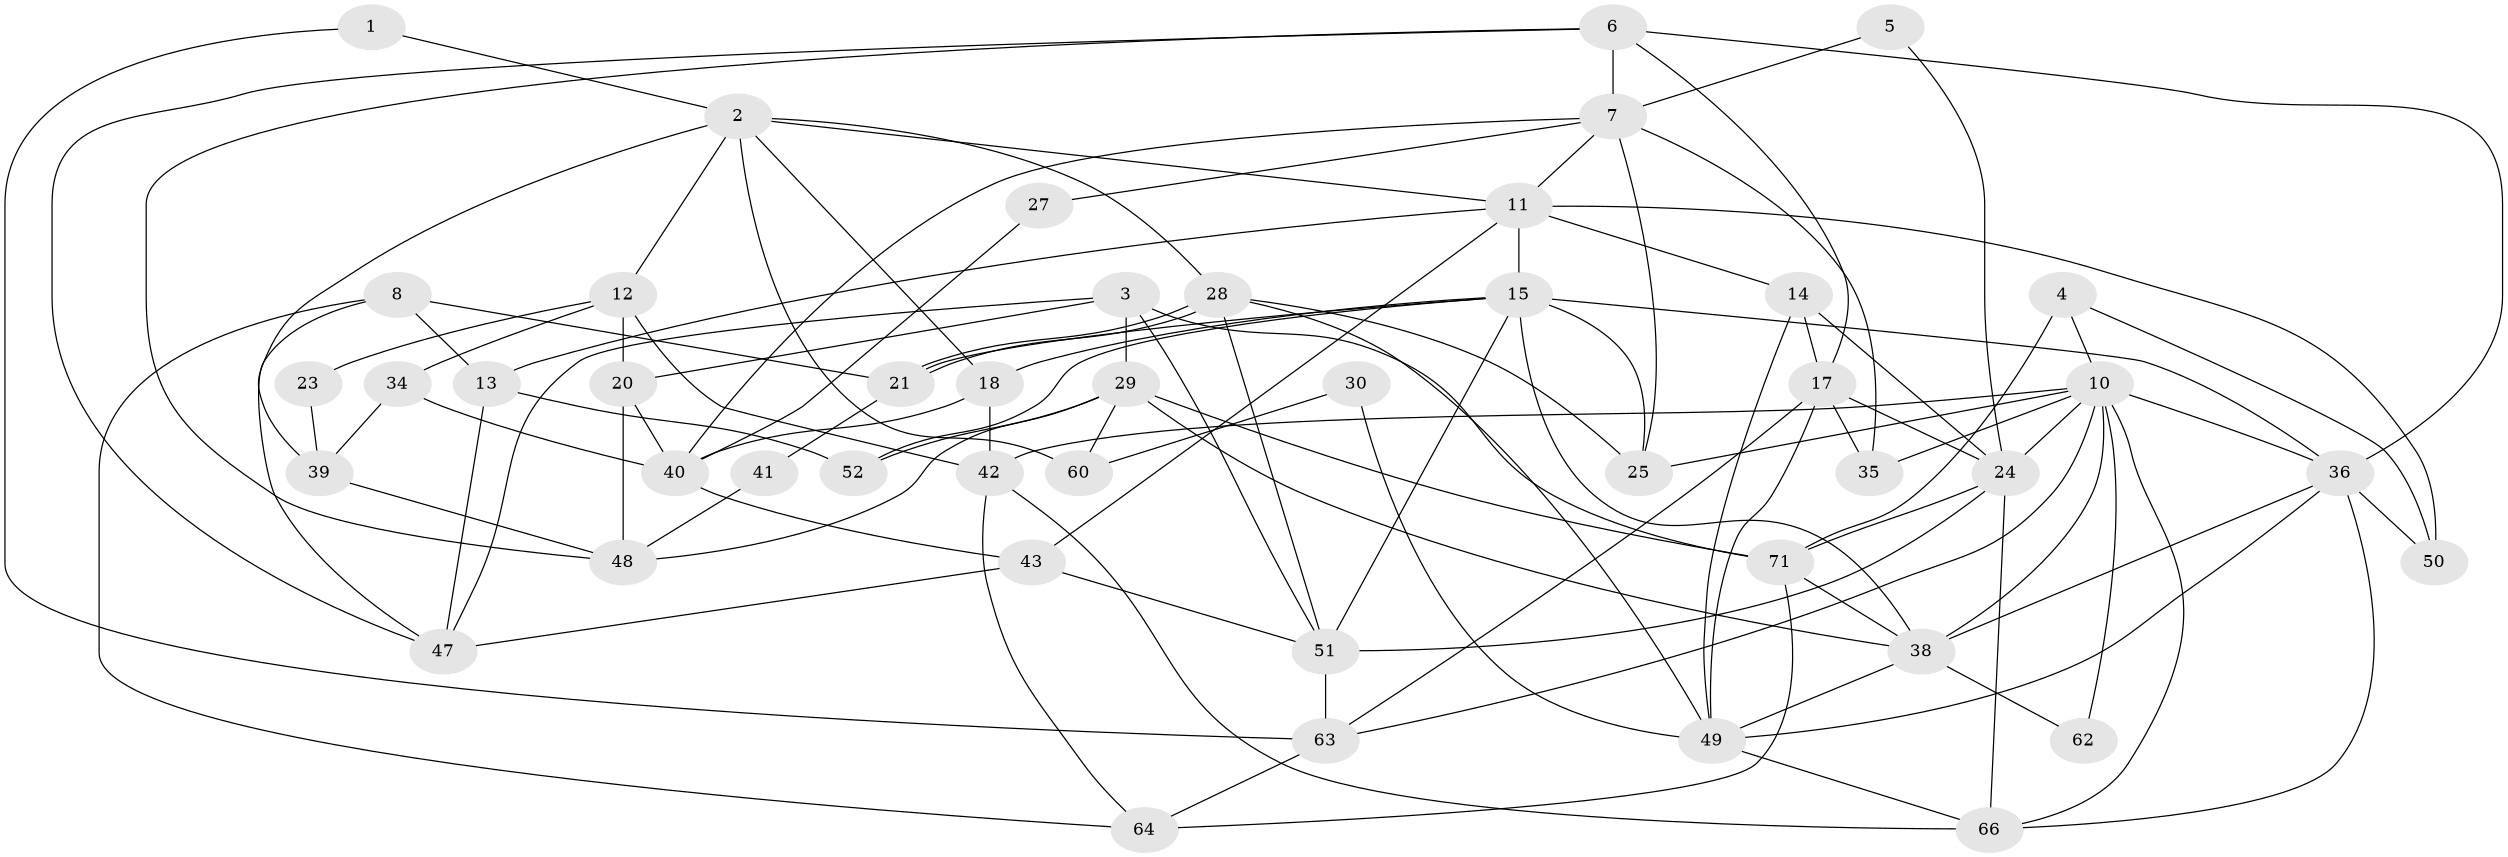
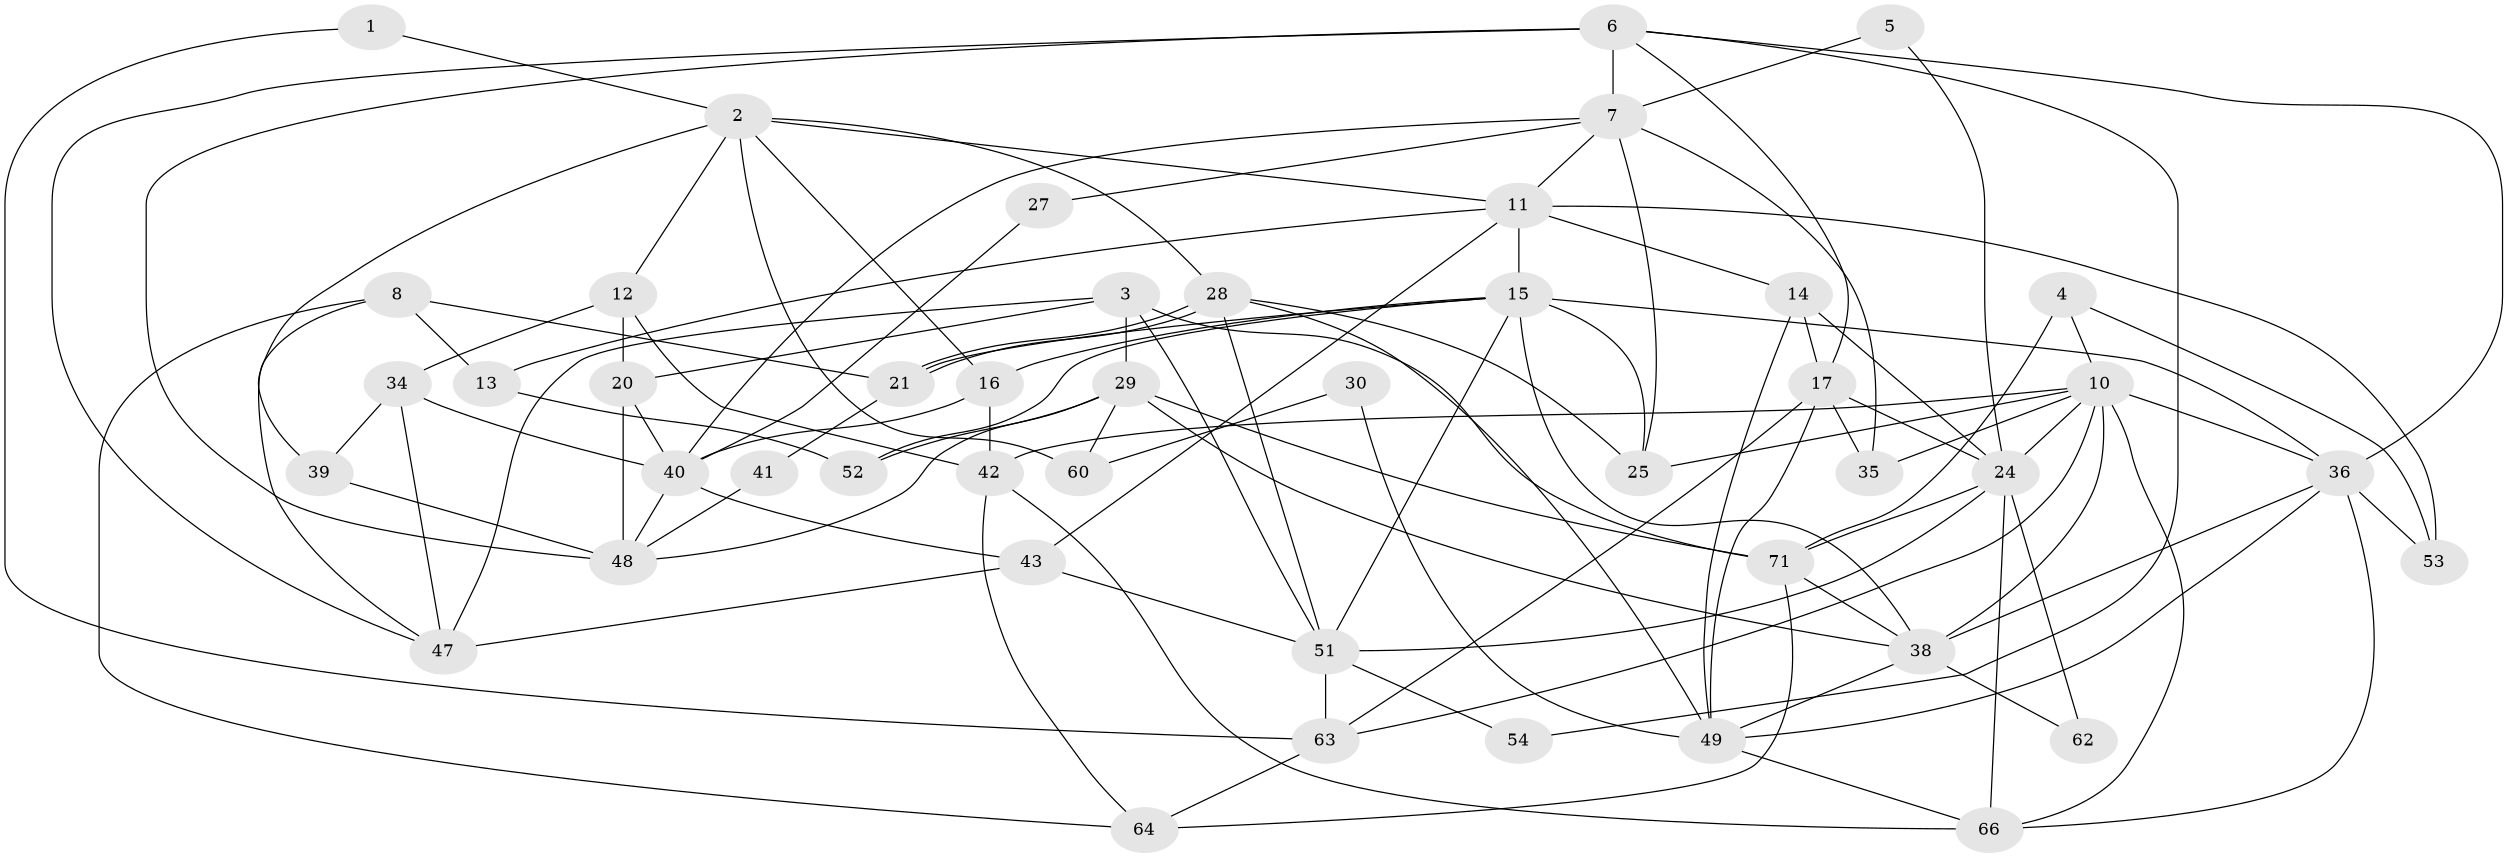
  graph {
    node [color=gray90 style=filled]
    2 [super="+26"]
    11 [super="+58"]
    12 [super="+19"]
-   16 [super="+55" label=18]
+   16 [super="+55"]
    n5 [label=28 super="+32"]
    39
    60
    1
    63
    64
-   53 [label=50]
+   53
    13
    14 [super="+44"]
    15 [super="+61"]
    43
    20
    42
-   23
    34
    40
    51 [super="+69"]
    25
    21 [super="+28"]
    49 [super="+56"]
    48
    3
    29 [super="+33"]
    n28 [label=71 super="+37"]
    47
    38 [super="+67"]
    52
+   54
    10 [super="+59"]
    24 [super="+57"]
    36 [super="+46"]
    35 [super="+68"]
    66
    4
    7 [super="+50"]
    27
    5
    62
    6 [super="+9"]
    17 [super="+45"]
    8 [super="+22"]
    41
    30
    2 -- 11
    2 -- 12
    2 -- 16
    2 -- n5
    2 -- 39
    2 -- 60
    11 -- 53
    11 -- 13
    11 -- 14
    11 -- 15
    11 -- 43
    12 -- 20
    12 -- 42
-   12 -- 23
    12 -- 34
    16 -- 42
    16 -- 40
    n5 -- 51
    n5 -- 25
    n5 -- 21
    n5 -- 21
    n5 -- 49
    39 -- 48
    1 -- 2
    1 -- 63
    63 -- 64
-   13 -- 47
+   34 -- 47
    13 -- 52
    14 -- 49
    14 -- 24
    14 -- 17
    15 -- 16
    15 -- 51
    15 -- 25
    15 -- 21
    15 -- 38
    15 -- 52
    15 -- 36
    43 -- 51
    43 -- 47
    20 -- 40
    20 -- 48
    42 -- 64
    42 -- 66
-   23 -- 39
    34 -- 39
    34 -- 40
    40 -- 43
+   40 -- 48
    51 -- 63
+   51 -- 54
    21 -- 41
    49 -- 66
    3 -- 20
    3 -- 51
    3 -- 29
    3 -- n28
    3 -- 47
    29 -- 60
    29 -- 48
    29 -- n28
    29 -- 38
    29 -- 52
    n28 -- 64
    n28 -- 38
    38 -- 49
    38 -- 62
    10 -- 63
    10 -- 42
    10 -- 25
    10 -- 38
    10 -- 24
    10 -- 36
    10 -- 35
    10 -- 66
    24 -- 51
    24 -- n28
    24 -- 66
-   10 -- 62
+   24 -- 62
    36 -- 53
    36 -- 49
    36 -- 38
    36 -- 66
    4 -- 53
    4 -- n28
    4 -- 10
    7 -- 11
    7 -- 40
    7 -- 25
    7 -- 35
    7 -- 27
    27 -- 40
    5 -- 24
    5 -- 7
    6 -- 48 [weight=2]
    6 -- 47
+   6 -- 54
    6 -- 36
    6 -- 7
    6 -- 17
    17 -- 63
    17 -- 49
    17 -- 24
    17 -- 35
    8 -- 64
    8 -- 13
    8 -- 21
    8 -- 47
    41 -- 48
    30 -- 60
    30 -- 49
  }
